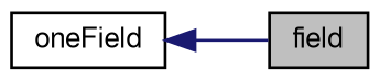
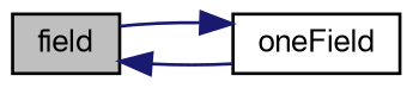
  digraph {
    rankdir=LR
    node [color=black fontname=FreeSans fontsize=10 shape=record]
    edge [color=midnightblue dir=back fontname=FreeSans fontsize=10 labelfontname=FreeSans labelfontsize=10 style=solid]
    n1 [fillcolor=grey75 fontcolor=black height=0.2 label=field style=filled width=0.4]
    n2 [height=0.2 label=oneField width=0.4]
+   n1 -> n2
    n2 -> n1
  }
